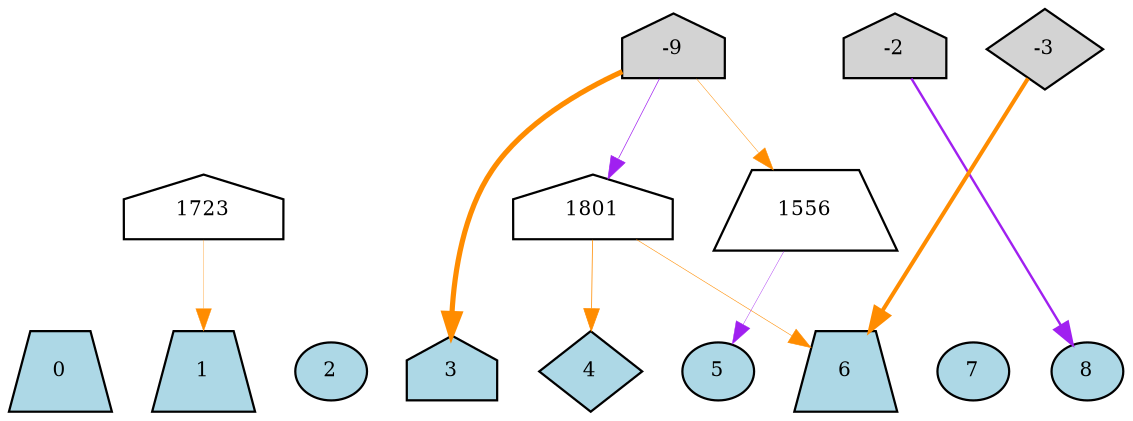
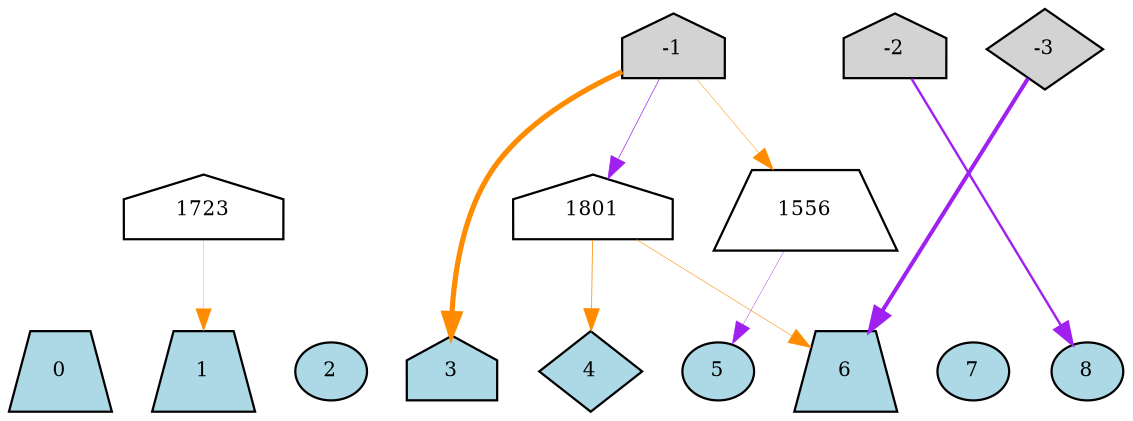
  digraph {
    node [fillcolor=lightblue fontsize=9 shape=house style=filled]
    edge [style=invis]
-   -1 [fillcolor=lightgray height=0.2 width=0.2 label=-9]
+   -1 [fillcolor=lightgray height=0.2 width=0.2]
    -2 [fillcolor=lightgray height=0.2 width=0.2]
    -3 [fillcolor=lightgray height=0.2 shape=diamond width=0.2]
    0 [height=0.2 shape=trapezium width=0.2]
    1 [height=0.2 shape=trapezium width=0.2]
    2 [height=0.2 shape=ellipse width=0.2]
    3 [height=0.2 width=0.2]
    4 [height=0.2 shape=diamond width=0.2]
    5 [height=0.2 shape=ellipse width=0.2]
    6 [height=0.2 shape=trapezium width=0.2]
    7 [height=0.2 shape=ellipse width=0.2]
    8 [height=0.2 shape=ellipse width=0.2]
    1801 [fillcolor=white height=0.2 width=0.2]
    1556 [fillcolor=white height=0.2 shape=trapezium width=0.2]
    n15 [fillcolor=white height=0.2 label=1723 width=0.2]
    subgraph sub_1 {
      rank=source
      -1
      -2
      -3
    }
    subgraph sub_2 {
      rank=sink
      0
      1
      2
      3
      4
      5
      6
      7
      8
    }
    -1 -> -2
    -1 -> 3 [color=darkorange penwidth=2.324611306019292 style=solid]
    -1 -> 1801 [color=purple penwidth=0.3094769707663534 style=solid]
    -1 -> 1556 [color=darkorange penwidth=0.2126113091735803 style=solid]
    -2 -> -3
    -2 -> 8 [color=purple penwidth=1.0722846398165709 style=solid]
-   -3 -> 6 [color=darkorange penwidth=1.8034322398315947 style=solid]
+   -3 -> 6 [color=purple penwidth=1.8034322398315947 style=solid]
    0 -> 1
    1 -> 2
    2 -> 3
    3 -> 4
    4 -> 5
    5 -> 6
    6 -> 7
    7 -> 8
    1801 -> 4 [color=darkorange penwidth=0.34588376968980583 style=solid]
    1801 -> 6 [color=darkorange penwidth=0.25238886669160004 style=solid]
    1556 -> 5 [color=purple penwidth=0.18091411886590772 style=solid]
    n15 -> 1 [color=darkorange penwidth=0.1587111588562703 style=solid]
  }
